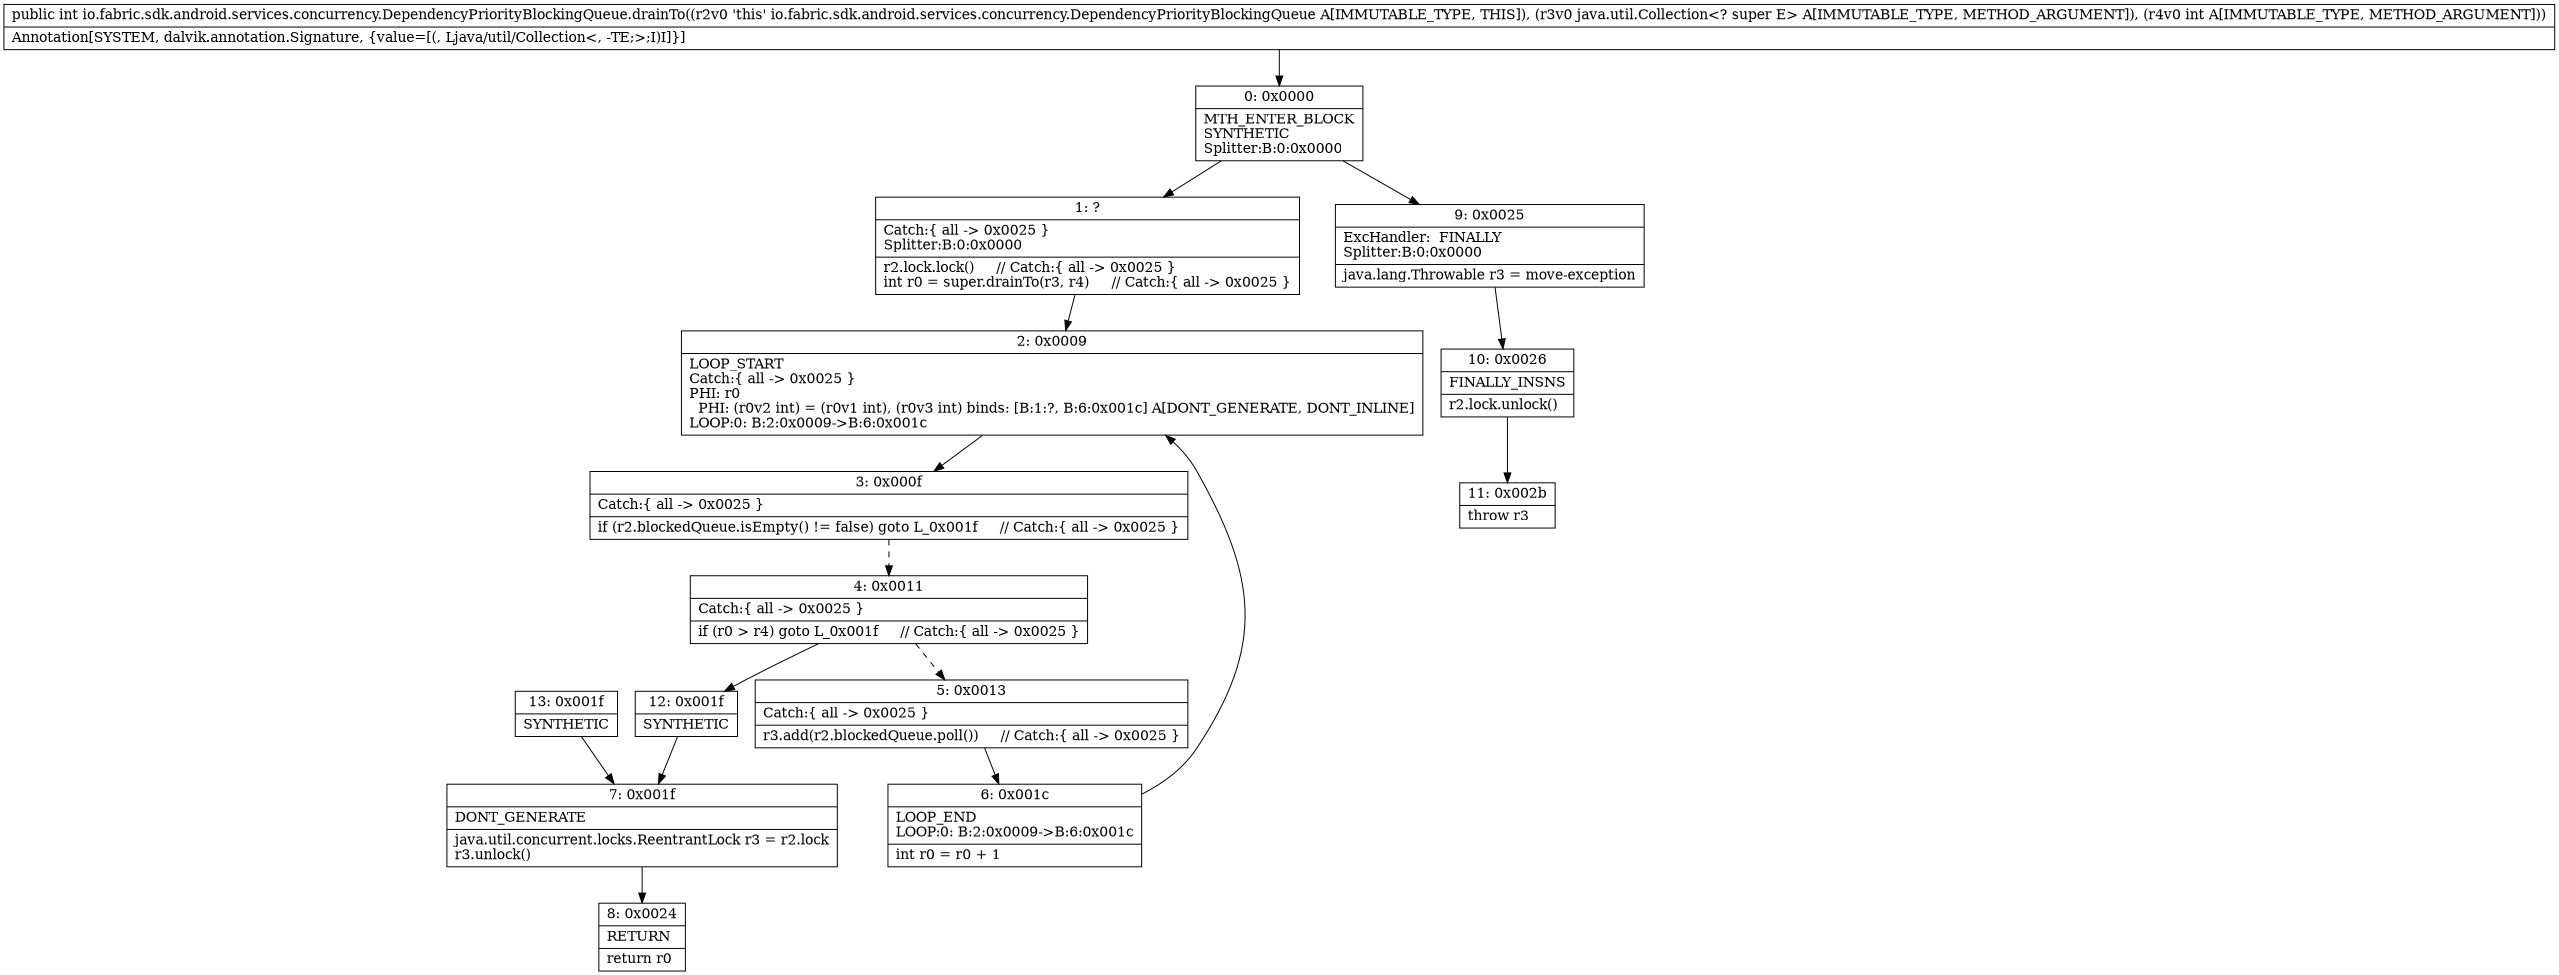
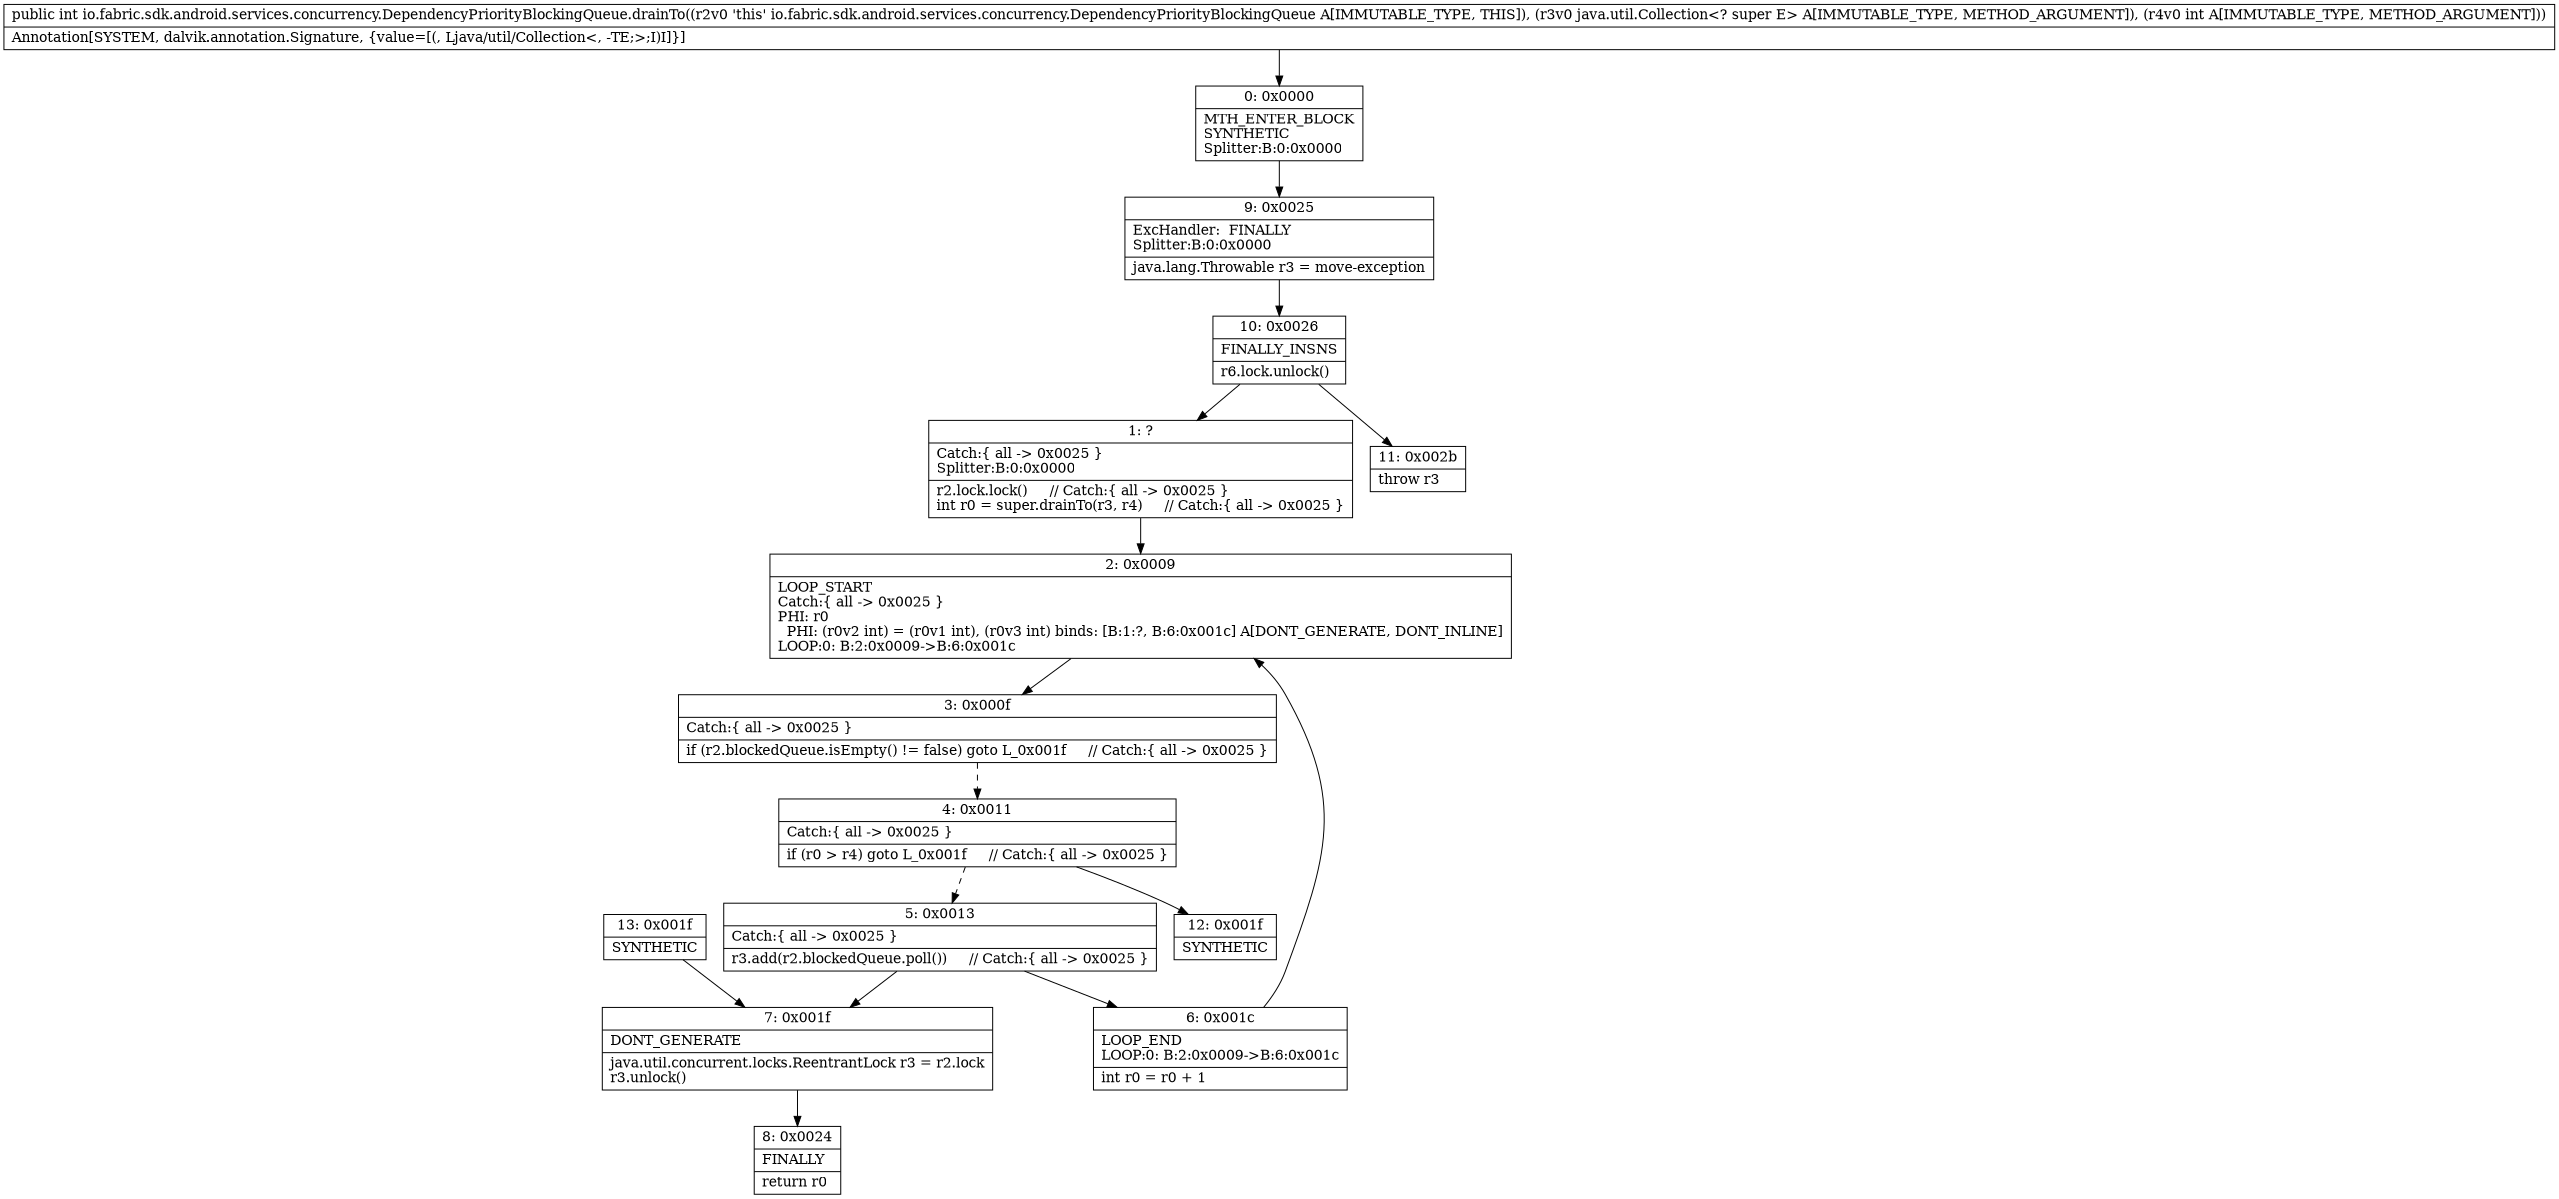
  digraph {
    node [shape=record]
    n1 [label="{0\:\ 0x0000|MTH_ENTER_BLOCK\lSYNTHETIC\lSplitter:B:0:0x0000\l}"]
    n2 [label="{1\:\ ?|Catch:\{ all \-\> 0x0025 \}\lSplitter:B:0:0x0000\l|r2.lock.lock()     \/\/ Catch:\{ all \-\> 0x0025 \}\lint r0 = super.drainTo(r3, r4)     \/\/ Catch:\{ all \-\> 0x0025 \}\l}"]
    n3 [label="{9\:\ 0x0025|ExcHandler:  FINALLY\lSplitter:B:0:0x0000\l|java.lang.Throwable r3 = move\-exception\l}"]
    n4 [label="{2\:\ 0x0009|LOOP_START\lCatch:\{ all \-\> 0x0025 \}\lPHI: r0 \l  PHI: (r0v2 int) = (r0v1 int), (r0v3 int) binds: [B:1:?, B:6:0x001c] A[DONT_GENERATE, DONT_INLINE]\lLOOP:0: B:2:0x0009\-\>B:6:0x001c\l}"]
-   n5 [label="{10\:\ 0x0026|FINALLY_INSNS\l|r2.lock.unlock()\l}"]
+   n5 [label="{10\:\ 0x0026|FINALLY_INSNS\l|r6.lock.unlock()\l}"]
    n6 [label="{3\:\ 0x000f|Catch:\{ all \-\> 0x0025 \}\l|if (r2.blockedQueue.isEmpty() != false) goto L_0x001f     \/\/ Catch:\{ all \-\> 0x0025 \}\l}"]
    n7 [label="{4\:\ 0x0011|Catch:\{ all \-\> 0x0025 \}\l|if (r0 \> r4) goto L_0x001f     \/\/ Catch:\{ all \-\> 0x0025 \}\l}"]
    n8 [label="{5\:\ 0x0013|Catch:\{ all \-\> 0x0025 \}\l|r3.add(r2.blockedQueue.poll())     \/\/ Catch:\{ all \-\> 0x0025 \}\l}"]
    n9 [label="{12\:\ 0x001f|SYNTHETIC\l}"]
    n10 [label="{13\:\ 0x001f|SYNTHETIC\l}"]
    n11 [label="{7\:\ 0x001f|DONT_GENERATE\l|java.util.concurrent.locks.ReentrantLock r3 = r2.lock\lr3.unlock()\l}"]
    n12 [label="{6\:\ 0x001c|LOOP_END\lLOOP:0: B:2:0x0009\-\>B:6:0x001c\l|int r0 = r0 + 1\l}"]
-   n13 [label="{8\:\ 0x0024|RETURN\l|return r0\l}"]
+   n13 [label="{8\:\ 0x0024|FINALLY\l|return r0\l}"]
    n14 [label="{11\:\ 0x002b|throw r3\l}"]
    n15 [label="{public int io.fabric.sdk.android.services.concurrency.DependencyPriorityBlockingQueue.drainTo((r2v0 'this' io.fabric.sdk.android.services.concurrency.DependencyPriorityBlockingQueue A[IMMUTABLE_TYPE, THIS]), (r3v0 java.util.Collection\<? super E\> A[IMMUTABLE_TYPE, METHOD_ARGUMENT]), (r4v0 int A[IMMUTABLE_TYPE, METHOD_ARGUMENT]))  | Annotation[SYSTEM, dalvik.annotation.Signature, \{value=[(, Ljava\/util\/Collection\<, \-TE;\>;I)I]\}]\l}"]
-   n1 -> n2
+   n5 -> n2
    n1 -> n3
    n2 -> n4
    n3 -> n5
    n4 -> n6
    n5 -> n14
    n6 -> n7 [style=dashed]
    n7 -> n8 [style=dashed]
    n7 -> n9
    n8 -> n12
-   n9 -> n11
+   n8 -> n11
    n10 -> n11
    n11 -> n13
    n12 -> n4
    n15 -> n1
  }
